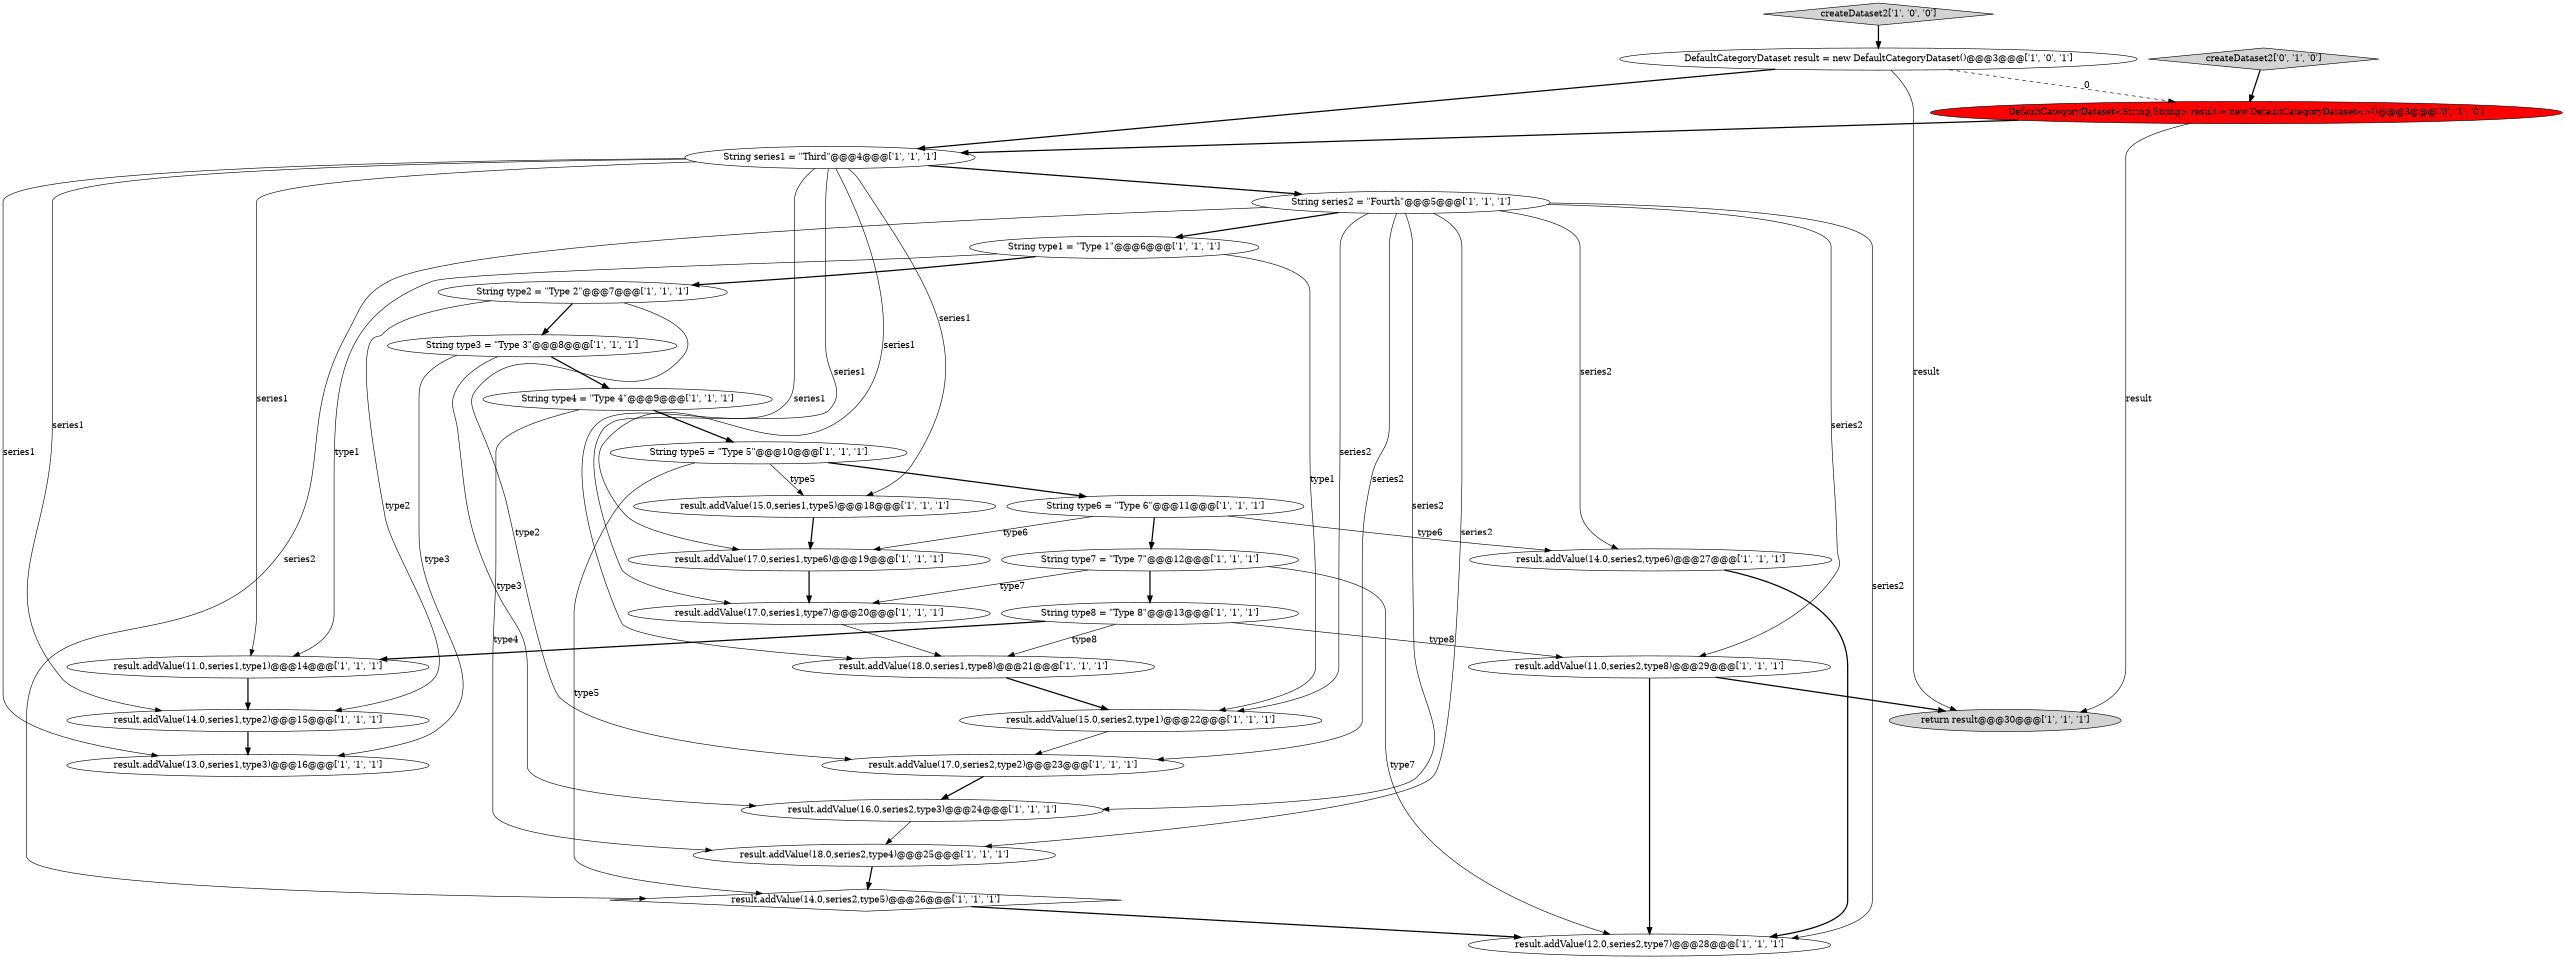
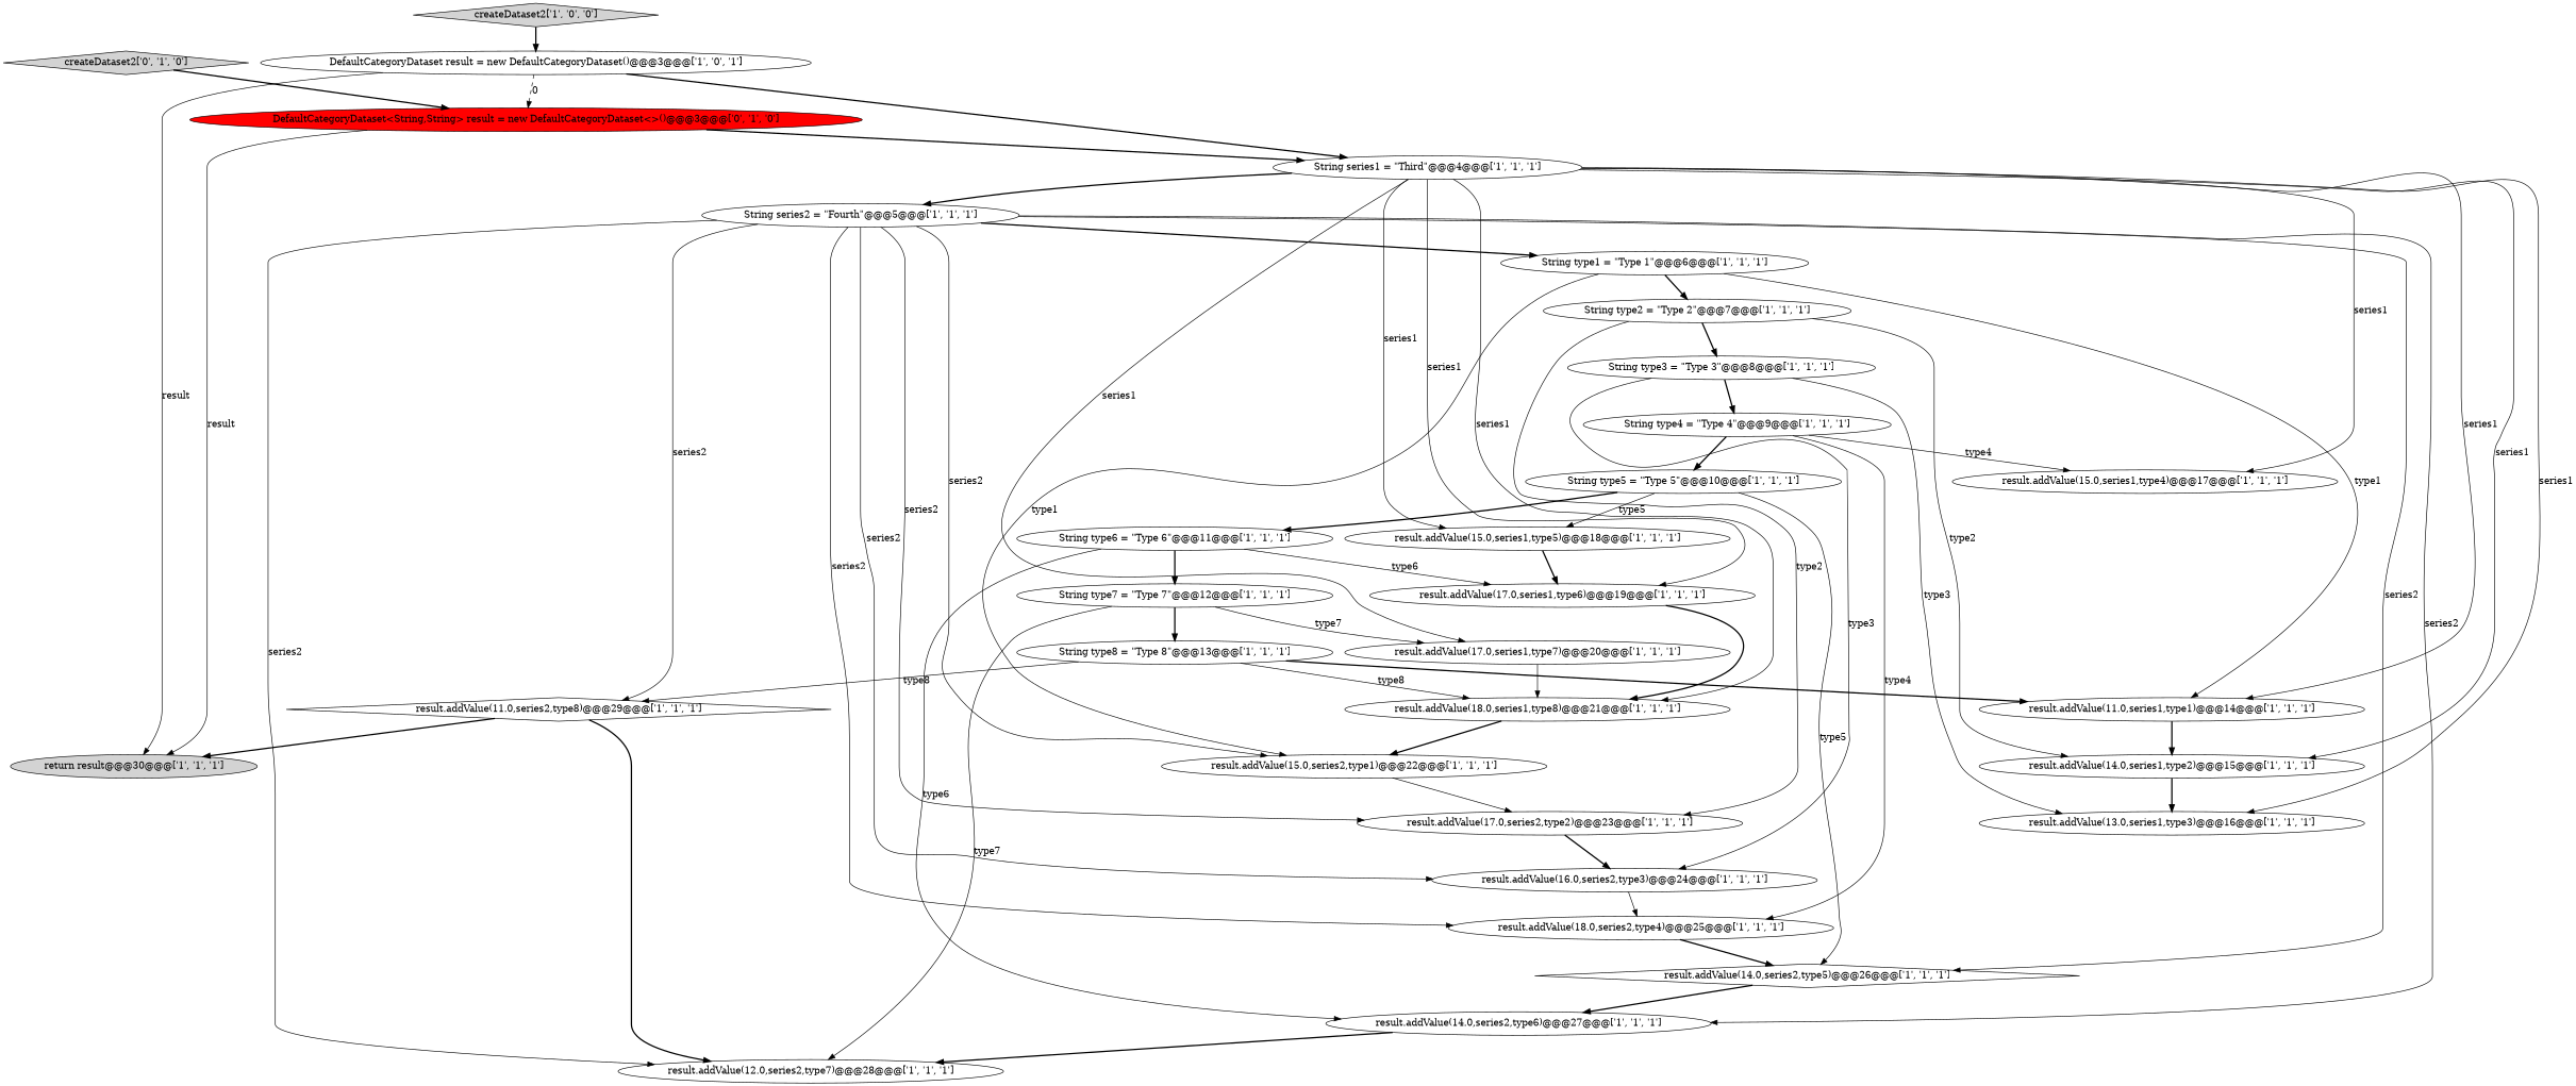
  digraph {
    node [fillcolor=white shape=ellipse style=filled]
    edge [style=solid]
    n1 [label="result.addValue(17.0,series1,type7)@@@20@@@['1', '1', '1']"]
    n2 [label="result.addValue(18.0,series1,type8)@@@21@@@['1', '1', '1']"]
    n3 [label="result.addValue(15.0,series2,type1)@@@22@@@['1', '1', '1']"]
    n4 [label="result.addValue(14.0,series2,type6)@@@27@@@['1', '1', '1']"]
    n5 [label="result.addValue(12.0,series2,type7)@@@28@@@['1', '1', '1']"]
    n6 [label="result.addValue(17.0,series1,type6)@@@19@@@['1', '1', '1']"]
    n7 [label="DefaultCategoryDataset result = new DefaultCategoryDataset()@@@3@@@['1', '0', '1']"]
    n8 [fillcolor=red label="DefaultCategoryDataset<String,String> result = new DefaultCategoryDataset<>()@@@3@@@['0', '1', '0']"]
    n9 [label="String series1 = \"Third\"@@@4@@@['1', '1', '1']"]
    n10 [fillcolor=lightgray label="return result@@@30@@@['1', '1', '1']"]
    n11 [label="result.addValue(15.0,series1,type5)@@@18@@@['1', '1', '1']"]
    n12 [label="result.addValue(14.0,series1,type2)@@@15@@@['1', '1', '1']"]
    n13 [label="result.addValue(13.0,series1,type3)@@@16@@@['1', '1', '1']"]
+   n14 [label="result.addValue(15.0,series1,type4)@@@17@@@['1', '1', '1']"]
    n15 [label="String series2 = \"Fourth\"@@@5@@@['1', '1', '1']"]
    n16 [label="result.addValue(11.0,series1,type1)@@@14@@@['1', '1', '1']"]
    n17 [label="result.addValue(18.0,series2,type4)@@@25@@@['1', '1', '1']"]
    n18 [label="result.addValue(14.0,series2,type5)@@@26@@@['1', '1', '1']" shape=diamond]
    n19 [label="String type5 = \"Type 5\"@@@10@@@['1', '1', '1']"]
    n20 [label="String type6 = \"Type 6\"@@@11@@@['1', '1', '1']"]
    n21 [label="String type7 = \"Type 7\"@@@12@@@['1', '1', '1']"]
-   n22 [label="result.addValue(11.0,series2,type8)@@@29@@@['1', '1', '1']"]
+   n22 [label="result.addValue(11.0,series2,type8)@@@29@@@['1', '1', '1']" shape=diamond]
    n23 [label="String type8 = \"Type 8\"@@@13@@@['1', '1', '1']"]
    n24 [label="result.addValue(17.0,series2,type2)@@@23@@@['1', '1', '1']"]
    n25 [label="result.addValue(16.0,series2,type3)@@@24@@@['1', '1', '1']"]
    n26 [label="String type1 = \"Type 1\"@@@6@@@['1', '1', '1']"]
    n27 [label="String type2 = \"Type 2\"@@@7@@@['1', '1', '1']"]
    n28 [label="String type3 = \"Type 3\"@@@8@@@['1', '1', '1']"]
    n29 [label="String type4 = \"Type 4\"@@@9@@@['1', '1', '1']"]
    n30 [fillcolor=lightgray label="createDataset2['0', '1', '0']" shape=diamond]
    n31 [fillcolor=lightgray label="createDataset2['1', '0', '0']" shape=diamond]
    n1 -> n2
    n2 -> n3 [style=bold]
    n3 -> n24
    n4 -> n5 [style=bold]
-   n6 -> n1 [style=bold]
+   n6 -> n2 [style=bold]
    n7 -> n8 [label=0 style=dashed]
    n7 -> n9 [style=bold]
    n7 -> n10 [label=result]
    n8 -> n9 [style=bold]
    n8 -> n10 [label=result]
    n9 -> n1 [label=series1]
    n9 -> n2 [label=series1]
    n9 -> n6 [label=series1]
    n9 -> n11 [label=series1]
    n9 -> n12 [label=series1]
    n9 -> n13 [label=series1]
+   n9 -> n14 [label=series1]
    n9 -> n15 [style=bold]
    n9 -> n16 [label=series1]
    n11 -> n6 [style=bold]
    n12 -> n13 [style=bold]
    n15 -> n3 [label=series2]
    n15 -> n4 [label=series2]
    n15 -> n5 [label=series2]
    n15 -> n17 [label=series2]
    n15 -> n18 [label=series2]
    n15 -> n22 [label=series2]
    n15 -> n24 [label=series2]
    n15 -> n25 [label=series2]
    n15 -> n26 [style=bold]
    n16 -> n12 [style=bold]
    n17 -> n18 [style=bold]
-   n18 -> n5 [style=bold]
+   n18 -> n4 [style=bold]
    n19 -> n11 [label=type5]
    n19 -> n18 [label=type5]
    n19 -> n20 [style=bold]
    n20 -> n4 [label=type6]
    n20 -> n6 [label=type6]
    n20 -> n21 [style=bold]
    n21 -> n1 [label=type7]
    n21 -> n5 [label=type7]
    n21 -> n23 [style=bold]
    n22 -> n5 [style=bold]
    n22 -> n10 [style=bold]
    n23 -> n2 [label=type8]
    n23 -> n16 [style=bold]
    n23 -> n22 [label=type8]
    n24 -> n25 [style=bold]
    n25 -> n17
    n26 -> n3 [label=type1]
    n26 -> n16 [label=type1]
    n26 -> n27 [style=bold]
    n27 -> n12 [label=type2]
    n27 -> n24 [label=type2]
    n27 -> n28 [style=bold]
    n28 -> n13 [label=type3]
    n28 -> n25 [label=type3]
    n28 -> n29 [style=bold]
+   n29 -> n14 [label=type4]
    n29 -> n17 [label=type4]
    n29 -> n19 [style=bold]
    n30 -> n8 [style=bold]
    n31 -> n7 [style=bold]
  }
